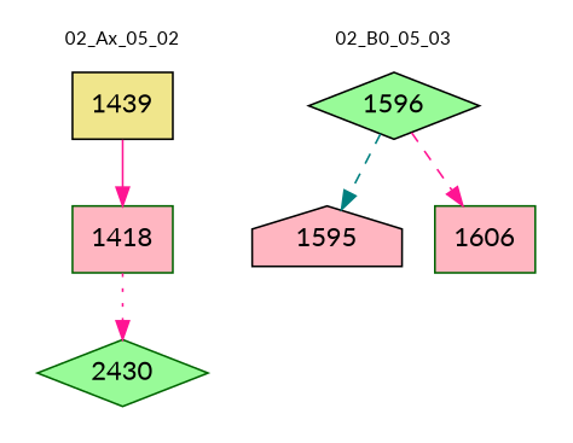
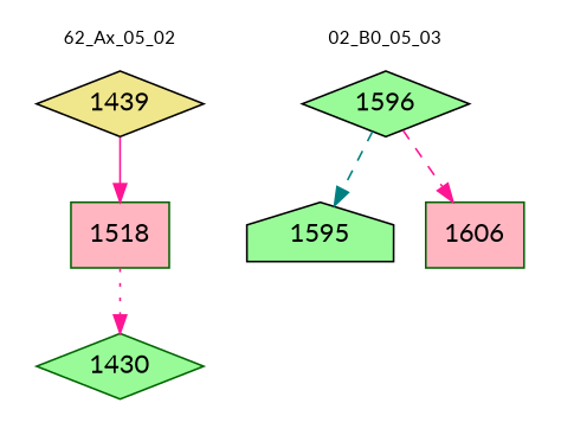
  digraph {
    fontname=Lato
    node [color=darkgreen fillcolor=lightpink fontname=Lato shape=diamond style=filled]
    edge [color=deeppink fontname=Lato style=dashed]
-   n1 [label=1418 shape=box]
-   n2 [color=black fillcolor=khaki label=1439 shape=box]
-   n3 [fillcolor=palegreen label=2430]
+   n1 [label=1518 shape=box]
+   n2 [color=black fillcolor=khaki label=1439]
+   n3 [fillcolor=palegreen label=1430]
    n4 [color=black fillcolor=palegreen label=1596]
-   n5 [color=black label=1595 shape=house]
+   n5 [color=black fillcolor=palegreen label=1595 shape=house]
    n6 [label=1606 shape=box]
    subgraph cluster_1 {
      color=white
      fontsize=10
-     label="02_Ax_05_02"
+     label="62_Ax_05_02"
      n1
      n2
      n3
    }
    subgraph cluster_2 {
      color=white
      fontsize=10
      label="02_B0_05_03"
      n4
      n5
      n6
    }
    n1 -> n3 [style=dotted]
    n2 -> n1 [style=solid]
    n4 -> n5 [color=teal]
    n4 -> n6
  }
